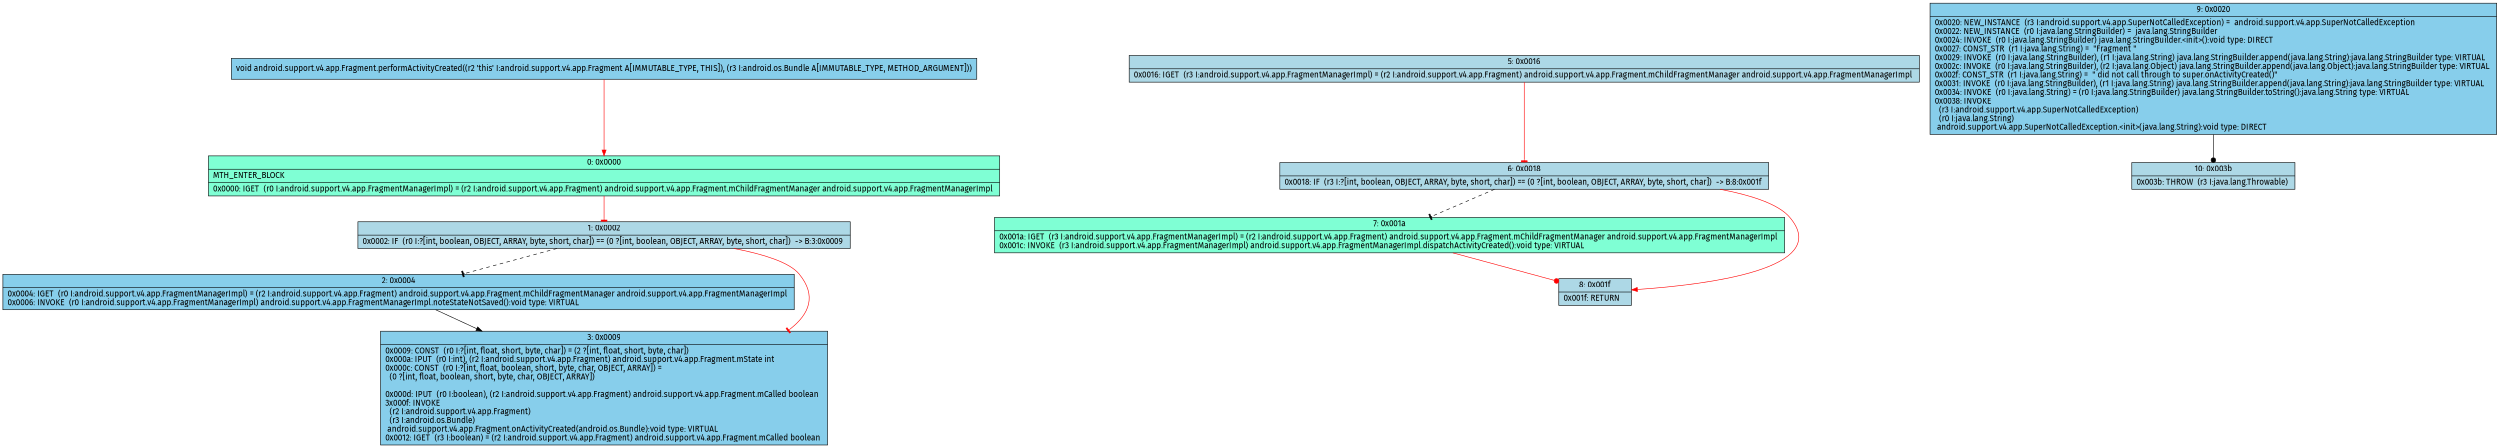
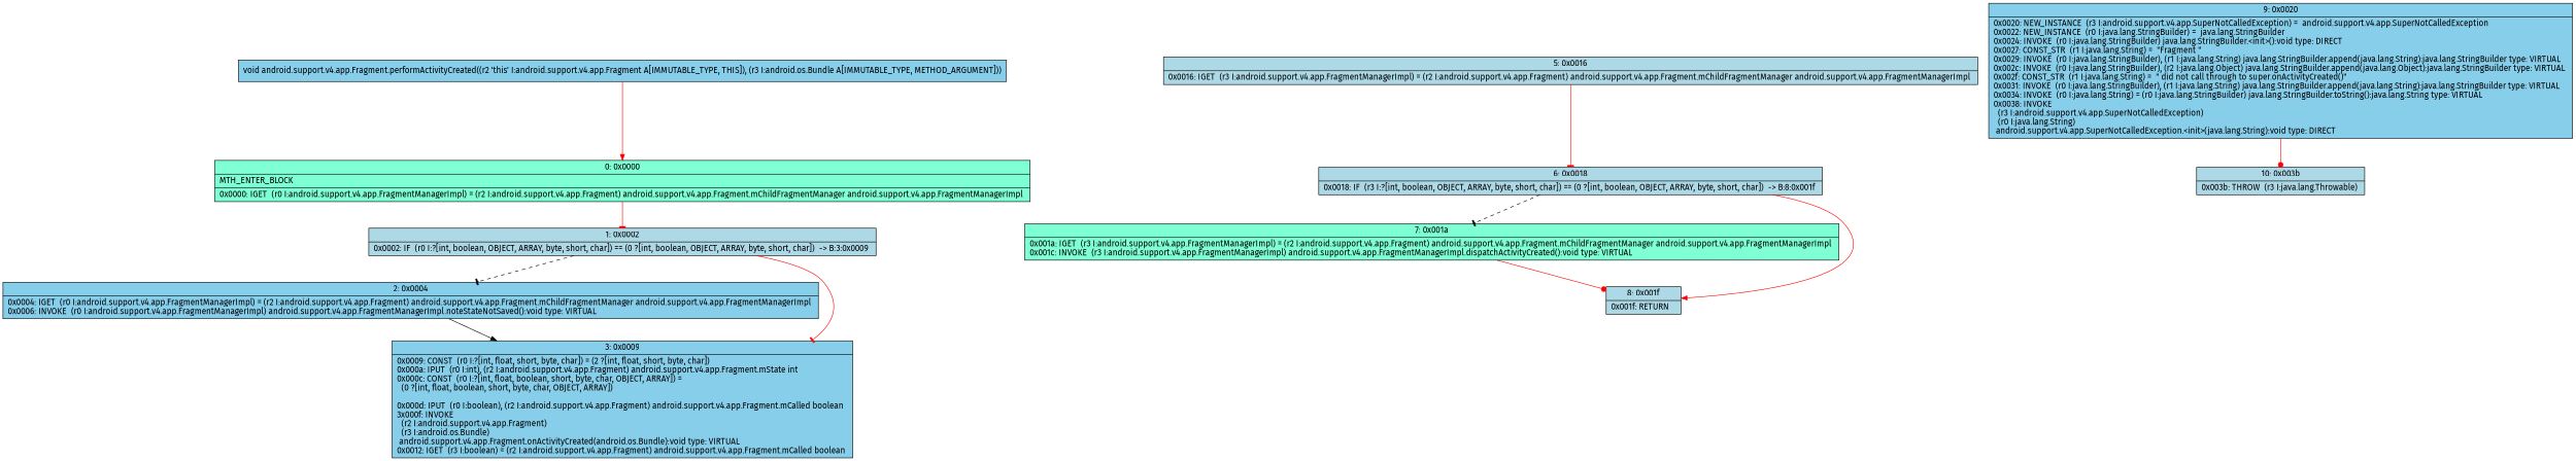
  digraph {
    fontname="Fira Sans"
    node [fillcolor=lightblue fontname="Fira Sans" shape=record style=filled]
    edge [arrowhead=tee color=red fontname="Fira Sans"]
    n1 [fillcolor=aquamarine label="{0\:\ 0x0000|MTH_ENTER_BLOCK\l|0x0000: IGET  (r0 I:android.support.v4.app.FragmentManagerImpl) = (r2 I:android.support.v4.app.Fragment) android.support.v4.app.Fragment.mChildFragmentManager android.support.v4.app.FragmentManagerImpl \l}"]
    n2 [label="{1\:\ 0x0002|0x0002: IF  (r0 I:?[int, boolean, OBJECT, ARRAY, byte, short, char]) == (0 ?[int, boolean, OBJECT, ARRAY, byte, short, char])  \-\> B:3:0x0009 \l}"]
    n3 [fillcolor=skyblue label="{2\:\ 0x0004|0x0004: IGET  (r0 I:android.support.v4.app.FragmentManagerImpl) = (r2 I:android.support.v4.app.Fragment) android.support.v4.app.Fragment.mChildFragmentManager android.support.v4.app.FragmentManagerImpl \l0x0006: INVOKE  (r0 I:android.support.v4.app.FragmentManagerImpl) android.support.v4.app.FragmentManagerImpl.noteStateNotSaved():void type: VIRTUAL \l}"]
    n4 [fillcolor=skyblue label="{3\:\ 0x0009|0x0009: CONST  (r0 I:?[int, float, short, byte, char]) = (2 ?[int, float, short, byte, char]) \l0x000a: IPUT  (r0 I:int), (r2 I:android.support.v4.app.Fragment) android.support.v4.app.Fragment.mState int \l0x000c: CONST  (r0 I:?[int, float, boolean, short, byte, char, OBJECT, ARRAY]) = \l  (0 ?[int, float, boolean, short, byte, char, OBJECT, ARRAY])\l \l0x000d: IPUT  (r0 I:boolean), (r2 I:android.support.v4.app.Fragment) android.support.v4.app.Fragment.mCalled boolean \l3x000f: INVOKE  \l  (r2 I:android.support.v4.app.Fragment)\l  (r3 I:android.os.Bundle)\l android.support.v4.app.Fragment.onActivityCreated(android.os.Bundle):void type: VIRTUAL \l0x0012: IGET  (r3 I:boolean) = (r2 I:android.support.v4.app.Fragment) android.support.v4.app.Fragment.mCalled boolean \l}"]
    n5 [label="{5\:\ 0x0016|0x0016: IGET  (r3 I:android.support.v4.app.FragmentManagerImpl) = (r2 I:android.support.v4.app.Fragment) android.support.v4.app.Fragment.mChildFragmentManager android.support.v4.app.FragmentManagerImpl \l}"]
    n6 [label="{6\:\ 0x0018|0x0018: IF  (r3 I:?[int, boolean, OBJECT, ARRAY, byte, short, char]) == (0 ?[int, boolean, OBJECT, ARRAY, byte, short, char])  \-\> B:8:0x001f \l}"]
    n7 [fillcolor=skyblue label="{9\:\ 0x0020|0x0020: NEW_INSTANCE  (r3 I:android.support.v4.app.SuperNotCalledException) =  android.support.v4.app.SuperNotCalledException \l0x0022: NEW_INSTANCE  (r0 I:java.lang.StringBuilder) =  java.lang.StringBuilder \l0x0024: INVOKE  (r0 I:java.lang.StringBuilder) java.lang.StringBuilder.\<init\>():void type: DIRECT \l0x0027: CONST_STR  (r1 I:java.lang.String) =  \"Fragment \" \l0x0029: INVOKE  (r0 I:java.lang.StringBuilder), (r1 I:java.lang.String) java.lang.StringBuilder.append(java.lang.String):java.lang.StringBuilder type: VIRTUAL \l0x002c: INVOKE  (r0 I:java.lang.StringBuilder), (r2 I:java.lang.Object) java.lang.StringBuilder.append(java.lang.Object):java.lang.StringBuilder type: VIRTUAL \l0x002f: CONST_STR  (r1 I:java.lang.String) =  \" did not call through to super.onActivityCreated()\" \l0x0031: INVOKE  (r0 I:java.lang.StringBuilder), (r1 I:java.lang.String) java.lang.StringBuilder.append(java.lang.String):java.lang.StringBuilder type: VIRTUAL \l0x0034: INVOKE  (r0 I:java.lang.String) = (r0 I:java.lang.StringBuilder) java.lang.StringBuilder.toString():java.lang.String type: VIRTUAL \l0x0038: INVOKE  \l  (r3 I:android.support.v4.app.SuperNotCalledException)\l  (r0 I:java.lang.String)\l android.support.v4.app.SuperNotCalledException.\<init\>(java.lang.String):void type: DIRECT \l}"]
    n8 [label="{10\:\ 0x003b|0x003b: THROW  (r3 I:java.lang.Throwable) \l}"]
    n9 [fillcolor=aquamarine label="{7\:\ 0x001a|0x001a: IGET  (r3 I:android.support.v4.app.FragmentManagerImpl) = (r2 I:android.support.v4.app.Fragment) android.support.v4.app.Fragment.mChildFragmentManager android.support.v4.app.FragmentManagerImpl \l0x001c: INVOKE  (r3 I:android.support.v4.app.FragmentManagerImpl) android.support.v4.app.FragmentManagerImpl.dispatchActivityCreated():void type: VIRTUAL \l}"]
    n10 [label="{8\:\ 0x001f|0x001f: RETURN   \l}"]
    n11 [fillcolor=skyblue label="{void android.support.v4.app.Fragment.performActivityCreated((r2 'this' I:android.support.v4.app.Fragment A[IMMUTABLE_TYPE, THIS]), (r3 I:android.os.Bundle A[IMMUTABLE_TYPE, METHOD_ARGUMENT])) }"]
    n1 -> n2
    n2 -> n3 [color=black style=dashed]
    n2 -> n4
    n3 -> n4 [arrowhead=normal color=black]
    n5 -> n6
    n6 -> n9 [color=black style=dashed]
    n6 -> n10 [arrowhead=normal]
-   n7 -> n8 [arrowhead=dot color=black]
+   n7 -> n8 [arrowhead=dot]
    n9 -> n10 [arrowhead=dot]
    n11 -> n1 [arrowhead=normal]
  }
